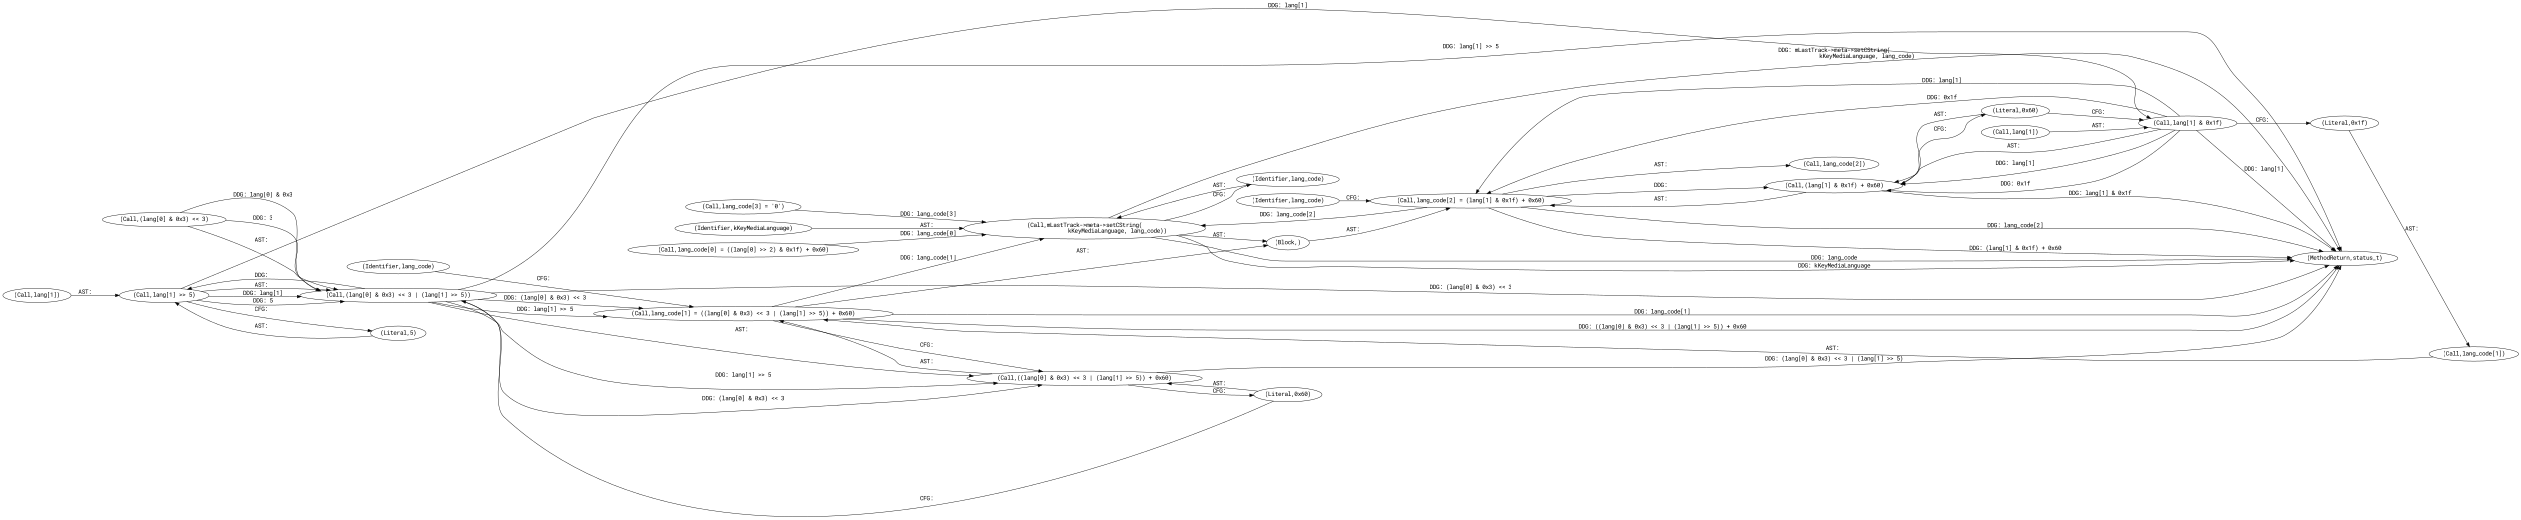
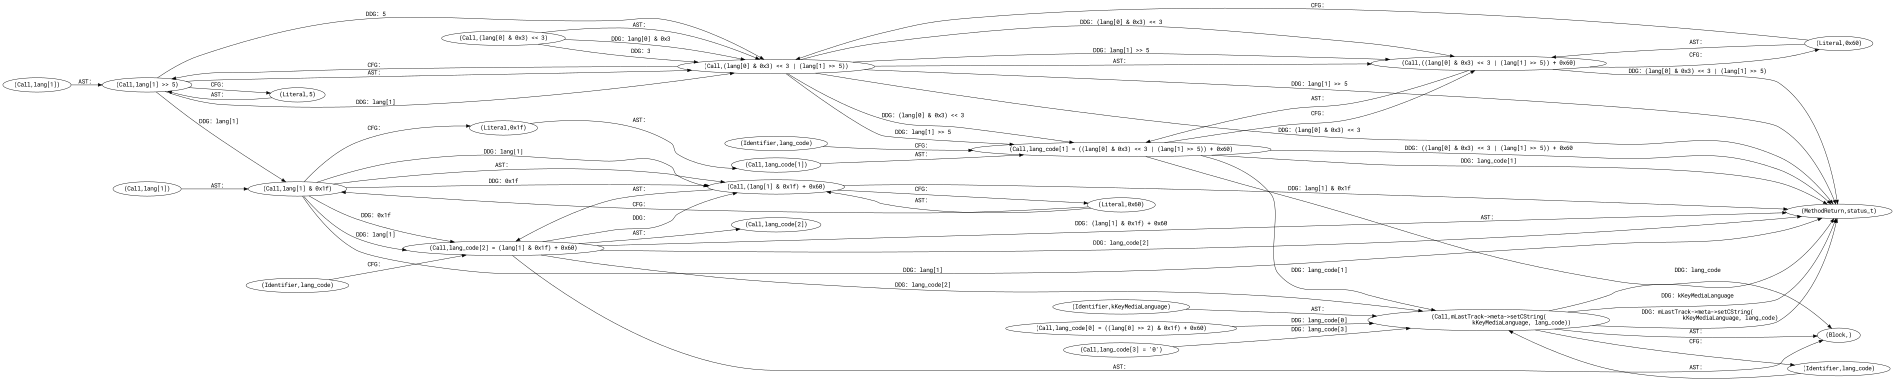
  digraph {
    fontname="Roboto Mono"
    rankdir=LR
    node [fontname="Roboto Mono"]
    edge [fontname="Roboto Mono"]
    n1 [label="(Call,lang[1] >> 5)"]
    n2 [label="(Call,(lang[0] & 0x3) << 3 | (lang[1] >> 5))"]
    n3 [label="(Call,lang[1] & 0x1f)"]
    n4 [label="(Literal,5)"]
    n5 [label="(Call,lang_code[1] = ((lang[0] & 0x3) << 3 | (lang[1] >> 5)) + 0x60)"]
    n6 [label="(Call,((lang[0] & 0x3) << 3 | (lang[1] >> 5)) + 0x60)"]
    n7 [label="(MethodReturn,status_t)"]
    n8 [label="(Call,lang_code[2] = (lang[1] & 0x1f) + 0x60)"]
    n9 [label="(Call,(lang[1] & 0x1f) + 0x60)"]
    n10 [label="(Literal,0x1f)"]
    n11 [label="(Call,mLastTrack->meta->setCString(\n                    kKeyMediaLanguage, lang_code))"]
    n12 [label="(Block,)"]
    n13 [label="(Literal,0x60)"]
    n14 [label="(Identifier,lang_code)"]
    n15 [label="(Call,lang_code[2])"]
    n16 [label="(Literal,0x60)"]
    n17 [label="(Call,lang_code[1])"]
    n18 [label="(Call,lang_code[3] = '\0')"]
    n19 [label="(Call,lang[1])"]
    n20 [label="(Identifier,kKeyMediaLanguage)"]
    n21 [label="(Call,(lang[0] & 0x3) << 3)"]
    n22 [label="(Identifier,lang_code)"]
    n23 [label="(Call,lang[1])"]
    n24 [label="(Identifier,lang_code)"]
    n25 [label="(Call,lang_code[0] = ((lang[0] >> 2) & 0x1f) + 0x60)"]
    n1 -> n2 [label="AST: "]
    n1 -> n2 [label="DDG: lang[1]"]
    n1 -> n2 [label="DDG: 5"]
    n1 -> n3 [label="DDG: lang[1]"]
    n1 -> n4 [label="CFG: "]
-   n2 -> n1 [label="DDG: "]
+   n2 -> n1 [label="CFG: "]
    n2 -> n5 [label="DDG: (lang[0] & 0x3) << 3"]
    n2 -> n5 [label="DDG: lang[1] >> 5"]
    n2 -> n6 [label="AST: "]
    n2 -> n6 [label="DDG: (lang[0] & 0x3) << 3"]
    n2 -> n6 [label="DDG: lang[1] >> 5"]
    n2 -> n7 [label="DDG: lang[1] >> 5"]
    n2 -> n7 [label="DDG: (lang[0] & 0x3) << 3"]
    n3 -> n7 [label="DDG: lang[1]"]
    n3 -> n8 [label="DDG: lang[1]"]
    n3 -> n8 [label="DDG: 0x1f"]
    n3 -> n9 [label="AST: "]
    n3 -> n9 [label="DDG: lang[1]"]
    n3 -> n9 [label="DDG: 0x1f"]
    n3 -> n10 [label="CFG: "]
    n4 -> n1 [label="AST: "]
    n5 -> n6 [label="CFG: "]
    n5 -> n7 [label="DDG: lang_code[1]"]
    n5 -> n7 [label="DDG: ((lang[0] & 0x3) << 3 | (lang[1] >> 5)) + 0x60"]
    n5 -> n11 [label="DDG: lang_code[1]"]
    n5 -> n12 [label="AST: "]
    n6 -> n5 [label="AST: "]
    n6 -> n7 [label="DDG: (lang[0] & 0x3) << 3 | (lang[1] >> 5)"]
    n6 -> n13 [label="CFG: "]
    n8 -> n7 [label="DDG: (lang[1] & 0x1f) + 0x60"]
    n8 -> n7 [label="DDG: lang_code[2]"]
    n8 -> n9 [label="DDG: "]
    n8 -> n11 [label="DDG: lang_code[2]"]
-   n12 -> n8 [label="AST: "]
+   n8 -> n12 [label="AST: "]
    n8 -> n15 [label="AST: "]
    n9 -> n7 [label="DDG: lang[1] & 0x1f"]
    n9 -> n8 [label="AST: "]
    n9 -> n16 [label="CFG: "]
    n10 -> n17 [label="AST: "]
    n11 -> n7 [label="DDG: lang_code"]
    n11 -> n7 [label="DDG: kKeyMediaLanguage"]
    n11 -> n7 [label="DDG: mLastTrack->meta->setCString(\n                    kKeyMediaLanguage, lang_code)"]
    n11 -> n12 [label="AST: "]
    n11 -> n14 [label="CFG: "]
    n13 -> n2 [label="CFG: "]
    n13 -> n6 [label="AST: "]
    n14 -> n11 [label="AST: "]
    n16 -> n3 [label="CFG: "]
    n16 -> n9 [label="AST: "]
    n17 -> n5 [label="AST: "]
    n18 -> n11 [label="DDG: lang_code[3]"]
    n19 -> n1 [label="AST: "]
    n20 -> n11 [label="AST: "]
    n21 -> n2 [label="AST: "]
    n21 -> n2 [label="DDG: lang[0] & 0x3"]
    n21 -> n2 [label="DDG: 3"]
    n22 -> n8 [label="CFG: "]
    n23 -> n3 [label="AST: "]
    n24 -> n5 [label="CFG: "]
    n25 -> n11 [label="DDG: lang_code[0]"]
  }
